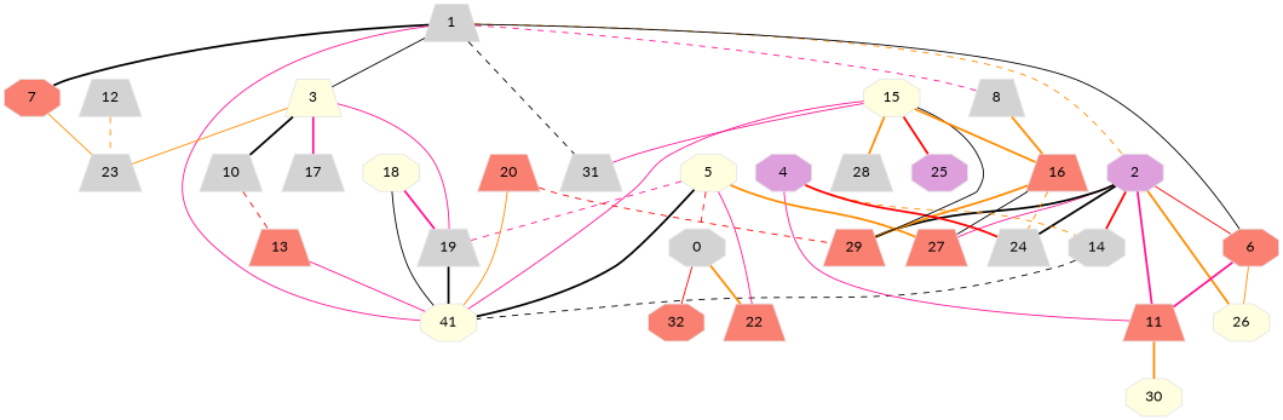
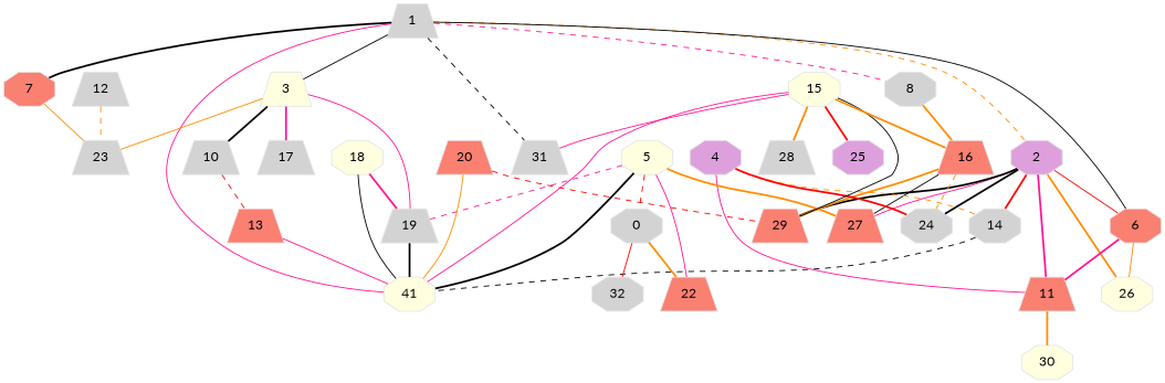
  graph {
    fontname=Lato
    node [color=gray90 fillcolor=lightgrey fontname=Lato shape=trapezium style=filled]
    edge [color=darkorange fontname=Lato style=bold weight=1.0]
    2 [fillcolor=plum shape=octagon]
    1
    3 [fillcolor=lightyellow]
    6 [fillcolor=salmon shape=octagon]
    7 [fillcolor=salmon shape=octagon]
-   8
+   8 [shape=octagon]
    n7 [fillcolor=lightyellow label=41 shape=octagon]
    31
    11 [fillcolor=salmon]
    14 [shape=octagon]
-   24
+   24 [shape=octagon]
    26 [fillcolor=lightyellow shape=octagon]
    27 [fillcolor=salmon]
    29 [fillcolor=salmon]
    10
    17
    19
    23
    16 [fillcolor=salmon]
    30 [fillcolor=lightyellow shape=octagon]
    13 [fillcolor=salmon]
    4 [fillcolor=plum shape=octagon]
    5 [fillcolor=lightyellow shape=octagon]
    n24 [label=0 shape=octagon]
    22 [fillcolor=salmon]
-   32 [fillcolor=salmon shape=octagon]
+   32 [shape=octagon]
    12
    15 [fillcolor=lightyellow shape=octagon]
    25 [fillcolor=plum shape=octagon]
    28
    18 [fillcolor=lightyellow shape=octagon]
    20 [fillcolor=salmon]
    2 -- 6 [color=red style=solid]
    2 -- 11 [color=deeppink]
    2 -- 14 [color=red]
    2 -- 24 [color=black]
    2 -- 26
    2 -- 27 [color=deeppink style=solid]
    2 -- 29 [color=black]
    1 -- 2 [style=dashed]
    1 -- 3 [color=black style=solid]
    1 -- 6 [color=black style=solid]
    1 -- 7 [color=black]
    1 -- 8 [color=deeppink style=dashed]
    1 -- n7 [color=deeppink style=solid weight=2.0]
    1 -- 31 [color=black style=dashed]
    3 -- 10 [color=black]
    3 -- 17 [color=deeppink]
    3 -- 19 [color=deeppink style=solid]
    3 -- 23 [style=solid]
    6 -- 11 [color=deeppink]
    6 -- 26 [style=solid]
    7 -- 23 [style=solid]
    8 -- 16
    11 -- 30
    14 -- n7 [color=black style=dashed]
    10 -- 13 [color=red style=dashed]
    19 -- n7 [color=black]
    16 -- 24 [style=dashed]
    16 -- 27 [color=black style=solid]
    16 -- 29
    13 -- n7 [color=deeppink style=solid]
    4 -- 11 [color=deeppink style=solid]
    4 -- 14 [style=dashed]
    4 -- 24 [color=red weight=2.0]
    5 -- n7 [color=black]
    5 -- 27
    5 -- 19 [color=deeppink style=dashed]
    5 -- n24 [color=red style=dashed]
    5 -- 22 [color=deeppink style=solid]
    n24 -- 22
    n24 -- 32 [color=red style=solid]
    12 -- 23 [style=dashed]
    15 -- n7 [color=deeppink style=solid]
    15 -- 31 [color=deeppink style=solid]
    15 -- 29 [color=black style=solid]
    15 -- 16
    15 -- 25 [color=red]
    15 -- 28
    18 -- n7 [color=black style=solid]
    18 -- 19 [color=deeppink]
    20 -- n7 [style=solid]
    20 -- 29 [color=red style=dashed]
  }
